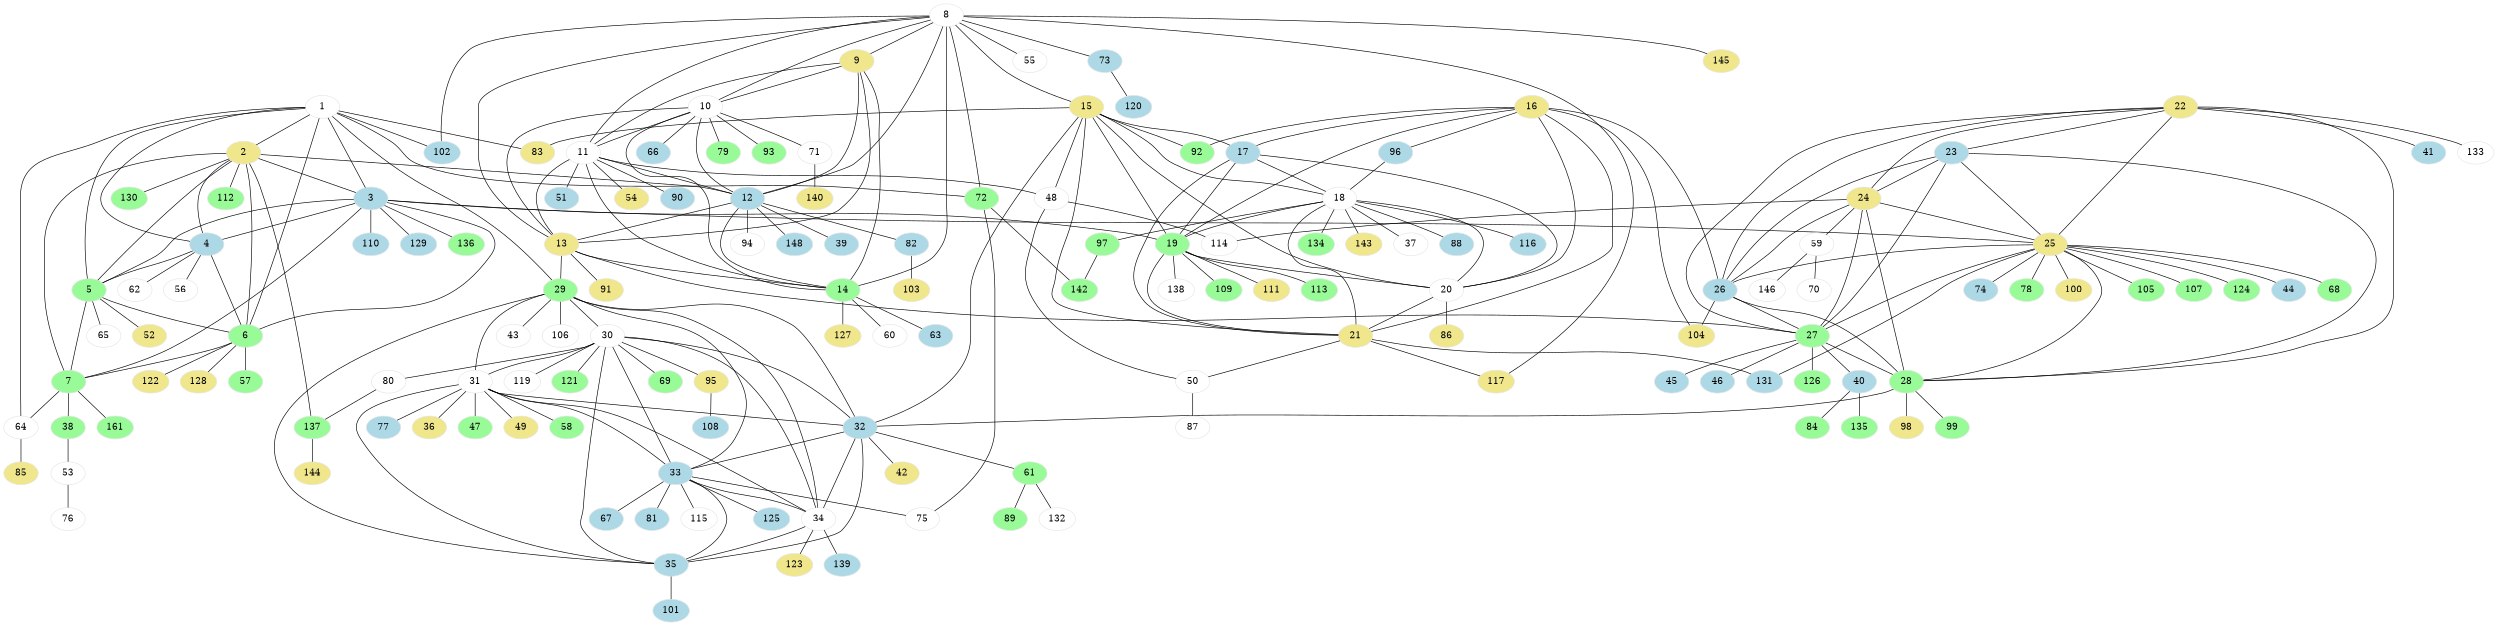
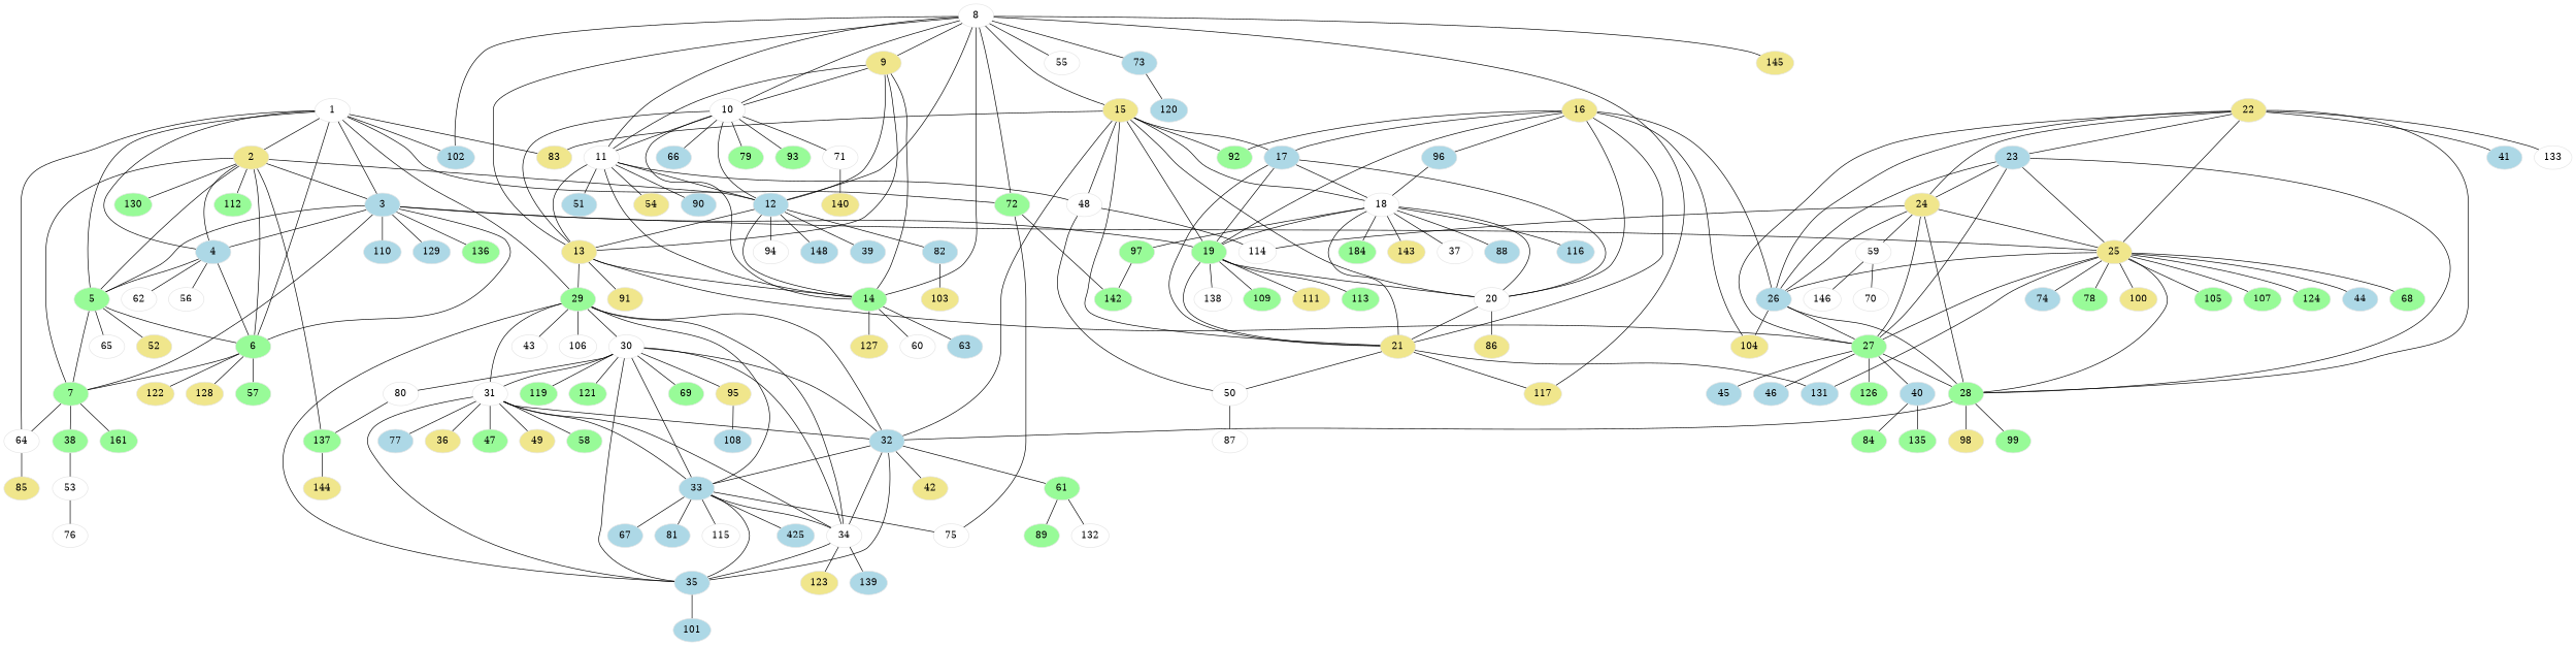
  graph {
    node [color=gray90 fillcolor=palegreen style=filled]
    1 [fillcolor=white]
    2 [fillcolor=khaki]
    3 [fillcolor=lightblue]
    4 [fillcolor=lightblue]
    5
    6
    29
    72
    83 [fillcolor=khaki]
    102 [fillcolor=lightblue]
    64 [fillcolor=white]
    7
    12 [fillcolor=lightblue]
    112
    130
    137
    19
    25 [fillcolor=khaki]
    110 [fillcolor=lightblue]
    129 [fillcolor=lightblue]
    136
    56 [fillcolor=white]
    62 [fillcolor=white]
    52 [fillcolor=khaki]
    65 [fillcolor=white]
    57
    122 [fillcolor=khaki]
    128 [fillcolor=khaki]
    38
    n30 [label=161]
    32 [fillcolor=lightblue]
    30 [fillcolor=white]
    31 [fillcolor=white]
    33 [fillcolor=lightblue]
    34 [fillcolor=white]
    35 [fillcolor=lightblue]
    43 [fillcolor=white]
    106 [fillcolor=white]
    75 [fillcolor=white]
    142
    13 [fillcolor=khaki]
    14
    39 [fillcolor=lightblue]
    82 [fillcolor=lightblue]
    94 [fillcolor=white]
    n46 [fillcolor=lightblue label=148]
    144 [fillcolor=khaki]
    20 [fillcolor=white]
    21 [fillcolor=khaki]
    109
    111 [fillcolor=khaki]
    113
    138 [fillcolor=white]
    27
    26 [fillcolor=lightblue]
    131 [fillcolor=lightblue]
    28
    44 [fillcolor=lightblue]
    68
    74 [fillcolor=lightblue]
    78
    100 [fillcolor=khaki]
    105
    107
    124
    53 [fillcolor=white]
    85 [fillcolor=khaki]
    8 [fillcolor=white]
    9 [fillcolor=khaki]
    10 [fillcolor=white]
    11 [fillcolor=white]
    15 [fillcolor=khaki]
    55 [fillcolor=white]
    73 [fillcolor=lightblue]
    117 [fillcolor=khaki]
    145 [fillcolor=khaki]
    66 [fillcolor=lightblue]
    71 [fillcolor=white]
    79
    93
    48 [fillcolor=white]
    51 [fillcolor=lightblue]
    54 [fillcolor=khaki]
    90 [fillcolor=lightblue]
    91 [fillcolor=khaki]
    60 [fillcolor=white]
    63 [fillcolor=lightblue]
    127 [fillcolor=khaki]
    17 [fillcolor=lightblue]
    18 [fillcolor=white]
    92
    120 [fillcolor=lightblue]
    140 [fillcolor=khaki]
    50 [fillcolor=white]
    114 [fillcolor=white]
    103 [fillcolor=khaki]
    40 [fillcolor=lightblue]
    45 [fillcolor=lightblue]
    46 [fillcolor=lightblue]
    126
    16 [fillcolor=khaki]
    96 [fillcolor=lightblue]
    104 [fillcolor=khaki]
    37 [fillcolor=white]
    88 [fillcolor=lightblue]
    97
    116 [fillcolor=lightblue]
-   134
+   134 [label=184]
    143 [fillcolor=khaki]
    86 [fillcolor=khaki]
    42 [fillcolor=khaki]
    61
    87 [fillcolor=white]
    22 [fillcolor=khaki]
    23 [fillcolor=lightblue]
    24 [fillcolor=khaki]
    41 [fillcolor=lightblue]
    133 [fillcolor=white]
    59 [fillcolor=white]
    98 [fillcolor=khaki]
    99
    70 [fillcolor=white]
    146 [fillcolor=white]
    84
    135
    69
    80 [fillcolor=white]
    95 [fillcolor=khaki]
-   119 [fillcolor=white]
+   119
    121
    36 [fillcolor=khaki]
    47
    49 [fillcolor=khaki]
    58
    77 [fillcolor=lightblue]
    67 [fillcolor=lightblue]
    81 [fillcolor=lightblue]
    115 [fillcolor=white]
-   125 [fillcolor=lightblue]
+   125 [fillcolor=lightblue label=425]
    123 [fillcolor=khaki]
    139 [fillcolor=lightblue]
    101 [fillcolor=lightblue]
    108 [fillcolor=lightblue]
    89
    132 [fillcolor=white]
    76 [fillcolor=white]
    1 -- 2
    1 -- 3
    1 -- 4
    1 -- 5
    1 -- 6
    1 -- 29
    1 -- 72
    1 -- 83
    1 -- 102
    1 -- 64
    2 -- 3
    2 -- 4
    2 -- 5
    2 -- 6
    2 -- 7
    2 -- 12
    2 -- 112
    2 -- 130
    2 -- 137
    3 -- 4
    3 -- 5
    3 -- 6
    3 -- 7
    3 -- 19
    3 -- 25
    3 -- 110
    3 -- 129
    3 -- 136
    4 -- 5
    4 -- 6
    4 -- 56
    4 -- 62
    5 -- 6
    5 -- 7
    5 -- 52
    5 -- 65
    6 -- 7
    6 -- 57
    6 -- 122
    6 -- 128
    29 -- 32
    29 -- 30
    29 -- 31
    29 -- 33
    29 -- 34
    29 -- 35
    29 -- 43
    29 -- 106
    72 -- 75
    72 -- 142
    64 -- 85
    7 -- 64
    7 -- 38
    7 -- n30
    12 -- 13
    12 -- 14
    12 -- 39
    12 -- 82
    12 -- 94
    12 -- n46
    137 -- 144
    19 -- 20
    19 -- 21
    19 -- 109
    19 -- 111
    19 -- 113
    19 -- 138
    25 -- 27
    25 -- 26
    25 -- 131
    25 -- 28
    25 -- 44
    25 -- 68
    25 -- 74
    25 -- 78
    25 -- 100
    25 -- 105
    25 -- 107
    25 -- 124
    38 -- 53
    32 -- 33
    32 -- 34
    32 -- 35
    32 -- 42
    32 -- 61
    30 -- 32
    30 -- 31
    30 -- 33
    30 -- 34
    30 -- 35
    30 -- 69
    30 -- 80
    30 -- 95
    30 -- 119
    30 -- 121
    31 -- 32
    31 -- 33
    31 -- 34
    31 -- 35
    31 -- 36
    31 -- 47
    31 -- 49
    31 -- 58
    31 -- 77
    33 -- 34
    33 -- 35
    33 -- 75
    33 -- 67
    33 -- 81
    33 -- 115
    33 -- 125
    34 -- 35
    34 -- 123
    34 -- 139
    35 -- 101
    13 -- 29
    13 -- 14
    13 -- 27
    13 -- 91
    14 -- 60
    14 -- 63
    14 -- 127
    82 -- 103
    20 -- 21
    20 -- 86
    21 -- 131
    21 -- 117
    21 -- 50
    27 -- 28
    27 -- 40
    27 -- 45
    27 -- 46
    27 -- 126
    26 -- 27
    26 -- 28
    26 -- 104
    28 -- 32
    28 -- 98
    28 -- 99
    53 -- 76
    8 -- 72
    8 -- 102
    8 -- 12
    8 -- 13
    8 -- 14
    8 -- 9
    8 -- 10
    8 -- 11
    8 -- 15
    8 -- 55
    8 -- 73
    8 -- 117
    8 -- 145
    9 -- 12
    9 -- 13
    9 -- 14
    9 -- 10
    9 -- 11
    10 -- 12
    10 -- 13
    10 -- 14
    10 -- 11
    10 -- 66
    10 -- 71
    10 -- 79
    10 -- 93
    11 -- 12
    11 -- 13
    11 -- 14
    11 -- 48
    11 -- 51
    11 -- 54
    11 -- 90
    15 -- 83
    15 -- 19
    15 -- 32
    15 -- 20
    15 -- 21
    15 -- 48
    15 -- 17
    15 -- 18
    15 -- 92
    73 -- 120
    71 -- 140
    48 -- 50
    48 -- 114
    17 -- 19
    17 -- 20
    17 -- 21
    17 -- 18
    18 -- 19
    18 -- 20
    18 -- 21
    18 -- 37
    18 -- 88
    18 -- 97
    18 -- 116
    18 -- 134
    18 -- 143
    50 -- 87
    40 -- 84
    40 -- 135
    16 -- 19
    16 -- 20
    16 -- 21
    16 -- 26
    16 -- 17
    16 -- 92
    16 -- 96
    16 -- 104
    96 -- 18
    97 -- 142
    61 -- 89
    61 -- 132
    22 -- 25
    22 -- 27
    22 -- 26
    22 -- 28
    22 -- 23
    22 -- 24
    22 -- 41
    22 -- 133
    23 -- 25
    23 -- 27
    23 -- 26
    23 -- 28
    23 -- 24
    24 -- 25
    24 -- 27
    24 -- 26
    24 -- 28
    24 -- 114
    24 -- 59
    59 -- 70
    59 -- 146
    80 -- 137
    95 -- 108
  }
